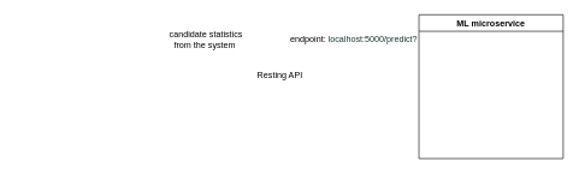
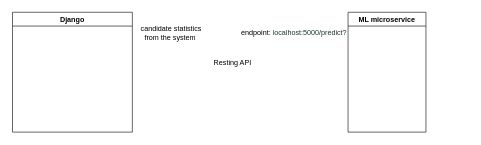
  <mxCell id="0" />
  <mxCell id="1" parent="0" />
- <mxCell id="3" value="ML microservice" style="swimlane;" vertex="1" parent="1"><mxGeometry x="580" y="20" width="200" height="200" as="geometry" /></mxCell>
+ <mxCell id="2" value="Django" style="swimlane;" vertex="1" parent="1"><mxGeometry x="20" y="20" width="200" height="200" as="geometry" /></mxCell>
+ <mxCell id="3" value="ML microservice" style="swimlane;" vertex="1" parent="1"><mxGeometry x="580" y="20" width="130" height="200" as="geometry" /></mxCell>
  <mxCell id="4" value="Resting API" style="text;html=1;strokeColor=none;fillColor=none;align=center;verticalAlign=middle;whiteSpace=wrap;rounded=0;" vertex="1" parent="1"><mxGeometry x="340" y="90" width="95" height="30" as="geometry" /></mxCell>
  <mxCell id="5" value="candidate statistics from the system&amp;nbsp;" style="text;html=1;strokeColor=none;fillColor=none;align=center;verticalAlign=middle;whiteSpace=wrap;rounded=0;" vertex="1" parent="1"><mxGeometry x="220" y="40" width="130" height="30" as="geometry" /></mxCell>
  <mxCell id="6" value="endpoint:&amp;nbsp;&lt;span style=&quot;font-family: inherit ; font-size: inherit ; font-style: inherit ; font-weight: inherit ; color: rgb(31 , 51 , 51)&quot;&gt;localhost:5000/predict?&lt;/span&gt;" style="text;html=1;strokeColor=none;fillColor=none;align=center;verticalAlign=middle;whiteSpace=wrap;rounded=0;" vertex="1" parent="1"><mxGeometry x="460" y="40" width="60" height="30" as="geometry" /></mxCell>
